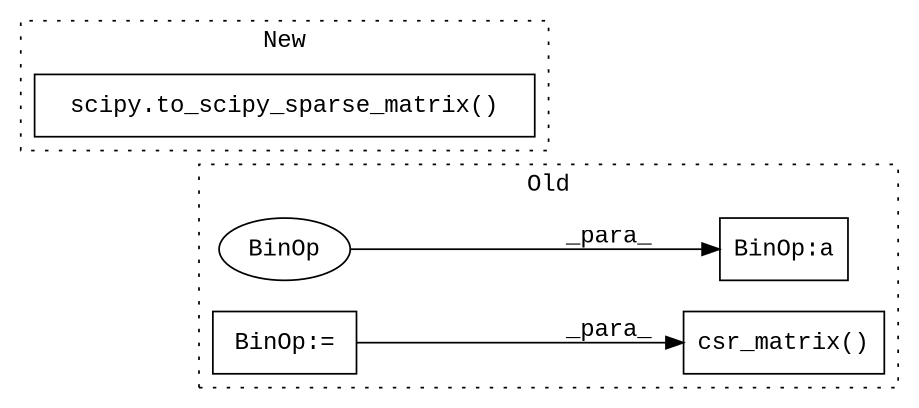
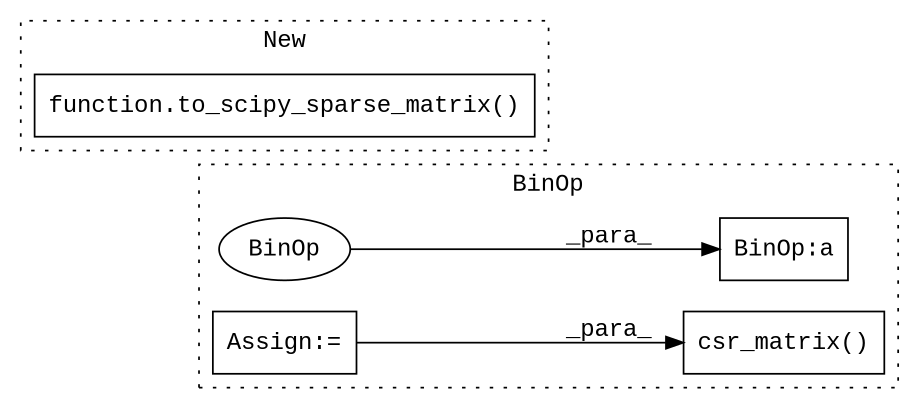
  digraph {
    fontname="Liberation Mono"
    rankdir=LR
    node [a=75 fontname="Liberation Mono" l=3 shape=box]
    edge [fontname="Liberation Mono"]
    n1 [l="23,1" label="csr_matrix()" s="2414,2496"]
    n2 [a=82 label="BinOp:a" s=2213]
    n3 [a=76 label=BinOp s=2216 shape=ellipse]
-   n4 [a=68 label="BinOp:=" s=2174]
-   n5 [l="23,22" label="scipy.to_scipy_sparse_matrix()" s="2302,2335"]
+   n4 [a=68 label="Assign:=" s=2174]
+   n5 [l="23,22" label="function.to_scipy_sparse_matrix()" s="2302,2335"]
    subgraph cluster_1 {
-     label=Old
+     label=BinOp
      style=dotted
      n1
      n2
      n3
      n4
    }
    subgraph cluster_2 {
      label=New
      style=dotted
      n5
    }
    n3 -> n2 [label=_para_]
    n4 -> n1 [label=_para_]
  }
